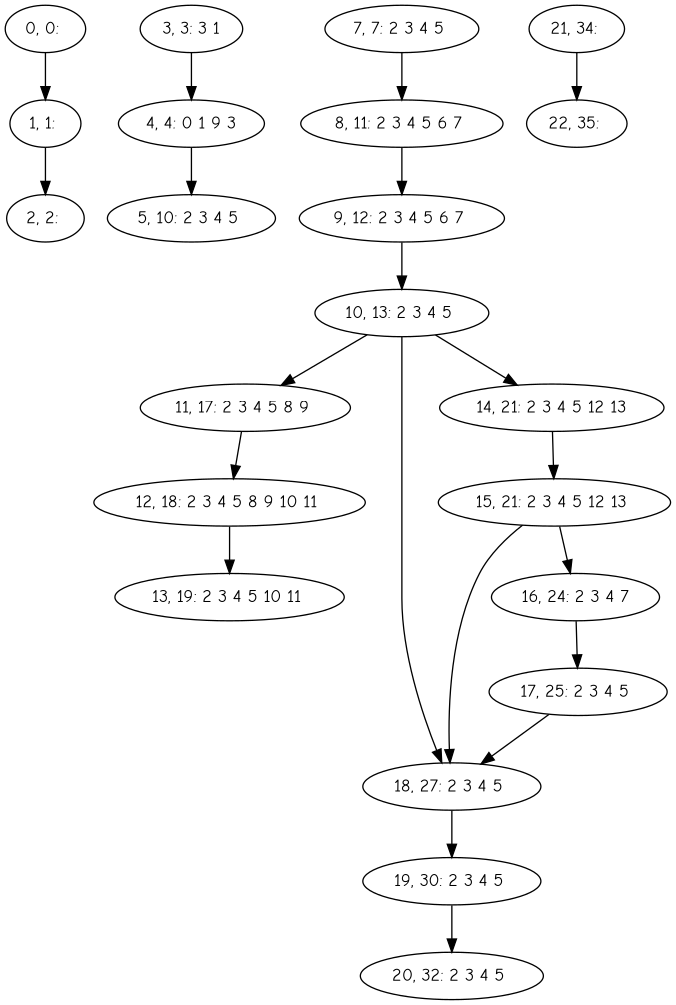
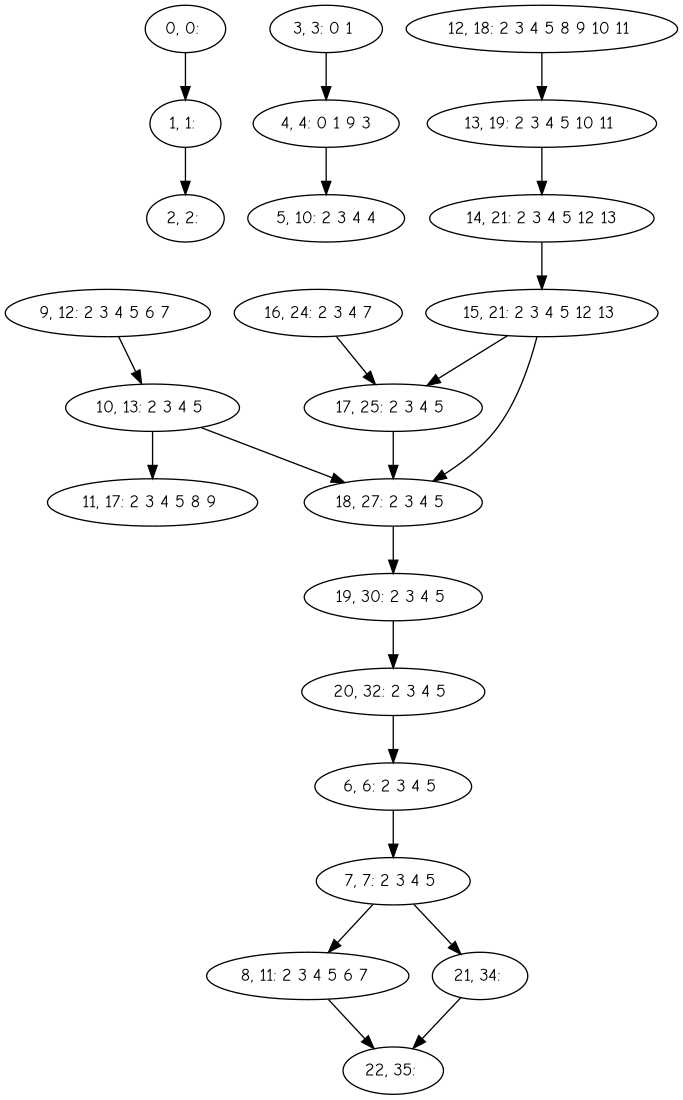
  digraph {
    fontname="Comic Neue"
    node [fontname="Comic Neue"]
    edge [fontname="Comic Neue"]
    n1 [label="0, 0: "]
    n2 [label="1, 1: "]
    n3 [label="2, 2: "]
-   n4 [label="3, 3: 3 1"]
+   n4 [label="3, 3: 0 1 "]
    n5 [label="4, 4: 0 1 9 3"]
-   n6 [label="5, 10: 2 3 4 5 "]
+   n6 [label="5, 10: 2 3 4 4"]
+   n7 [label="6, 6: 2 3 4 5 "]
    n8 [label="7, 7: 2 3 4 5 "]
    n9 [label="8, 11: 2 3 4 5 6 7 "]
    n10 [label="21, 34: "]
    n11 [label="9, 12: 2 3 4 5 6 7 "]
    n12 [label="22, 35: "]
    n13 [label="10, 13: 2 3 4 5 "]
    n14 [label="11, 17: 2 3 4 5 8 9 "]
    n15 [label="18, 27: 2 3 4 5 "]
    n16 [label="12, 18: 2 3 4 5 8 9 10 11 "]
    n17 [label="19, 30: 2 3 4 5 "]
    n18 [label="13, 19: 2 3 4 5 10 11 "]
    n19 [label="14, 21: 2 3 4 5 12 13"]
    n20 [label="15, 21: 2 3 4 5 12 13 "]
    n21 [label="16, 24: 2 3 4 7"]
    n22 [label="17, 25: 2 3 4 5 "]
    n23 [label="20, 32: 2 3 4 5 "]
    n1 -> n2
    n2 -> n3
    n4 -> n5
    n5 -> n6
+   n7 -> n8
    n8 -> n9
-   n9 -> n11
+   n8 -> n10
+   n9 -> n12
    n10 -> n12
    n11 -> n13
    n13 -> n14
    n13 -> n15
-   n14 -> n16
    n15 -> n17
    n16 -> n18
    n17 -> n23
-   n13 -> n19
+   n18 -> n19
    n19 -> n20
    n20 -> n15
-   n20 -> n21
+   n20 -> n22
    n21 -> n22
    n22 -> n15
+   n23 -> n7
  }
